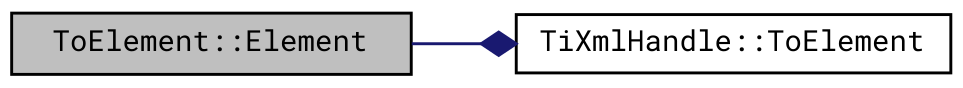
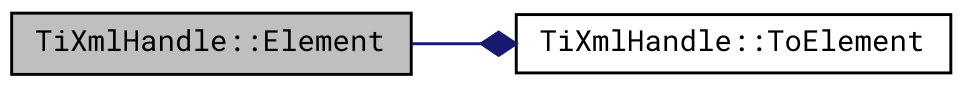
  digraph {
    rankdir=LR
    fontname="Roboto Mono"
    node [color=black fontname="Roboto Mono" fontsize=10 shape=record style=filled]
-   n1 [fillcolor=grey75 fontcolor=black height=0.2 label="ToElement::Element" width=0.4]
+   n1 [fillcolor=grey75 fontcolor=black height=0.2 label="TiXmlHandle::Element" width=0.4]
    n2 [fillcolor=white height=0.2 label="TiXmlHandle::ToElement" width=0.4]
    n1 -> n2 [color=midnightblue fontname="Roboto Mono" fontsize=10 labelfontname=Helvetica labelfontsize=10 style=solid arrowhead=diamond]
  }
